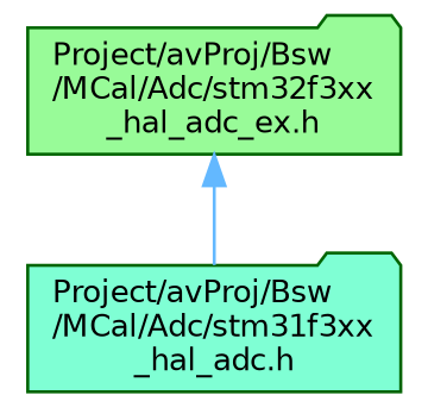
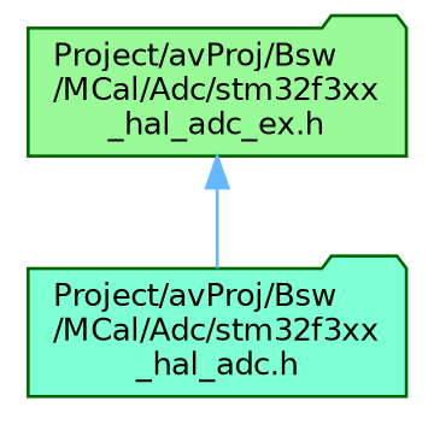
  digraph {
    node [color=darkgreen fontname=Helvetica fontsize=10 shape=folder style=filled]
    n1 [fillcolor=palegreen fontcolor=black height=0.2 label="Project/avProj/Bsw\l/MCal/Adc/stm32f3xx\l_hal_adc_ex.h" width=0.4]
-   n2 [fillcolor=aquamarine height=0.2 label="Project/avProj/Bsw\l/MCal/Adc/stm31f3xx\l_hal_adc.h" width=0.4]
+   n2 [fillcolor=aquamarine height=0.2 label="Project/avProj/Bsw\l/MCal/Adc/stm32f3xx\l_hal_adc.h" width=0.4]
    n1 -> n2 [color=steelblue1 dir=back fontname=Helvetica fontsize=10 labelfontname=Helvetica labelfontsize=10 style=solid]
  }
